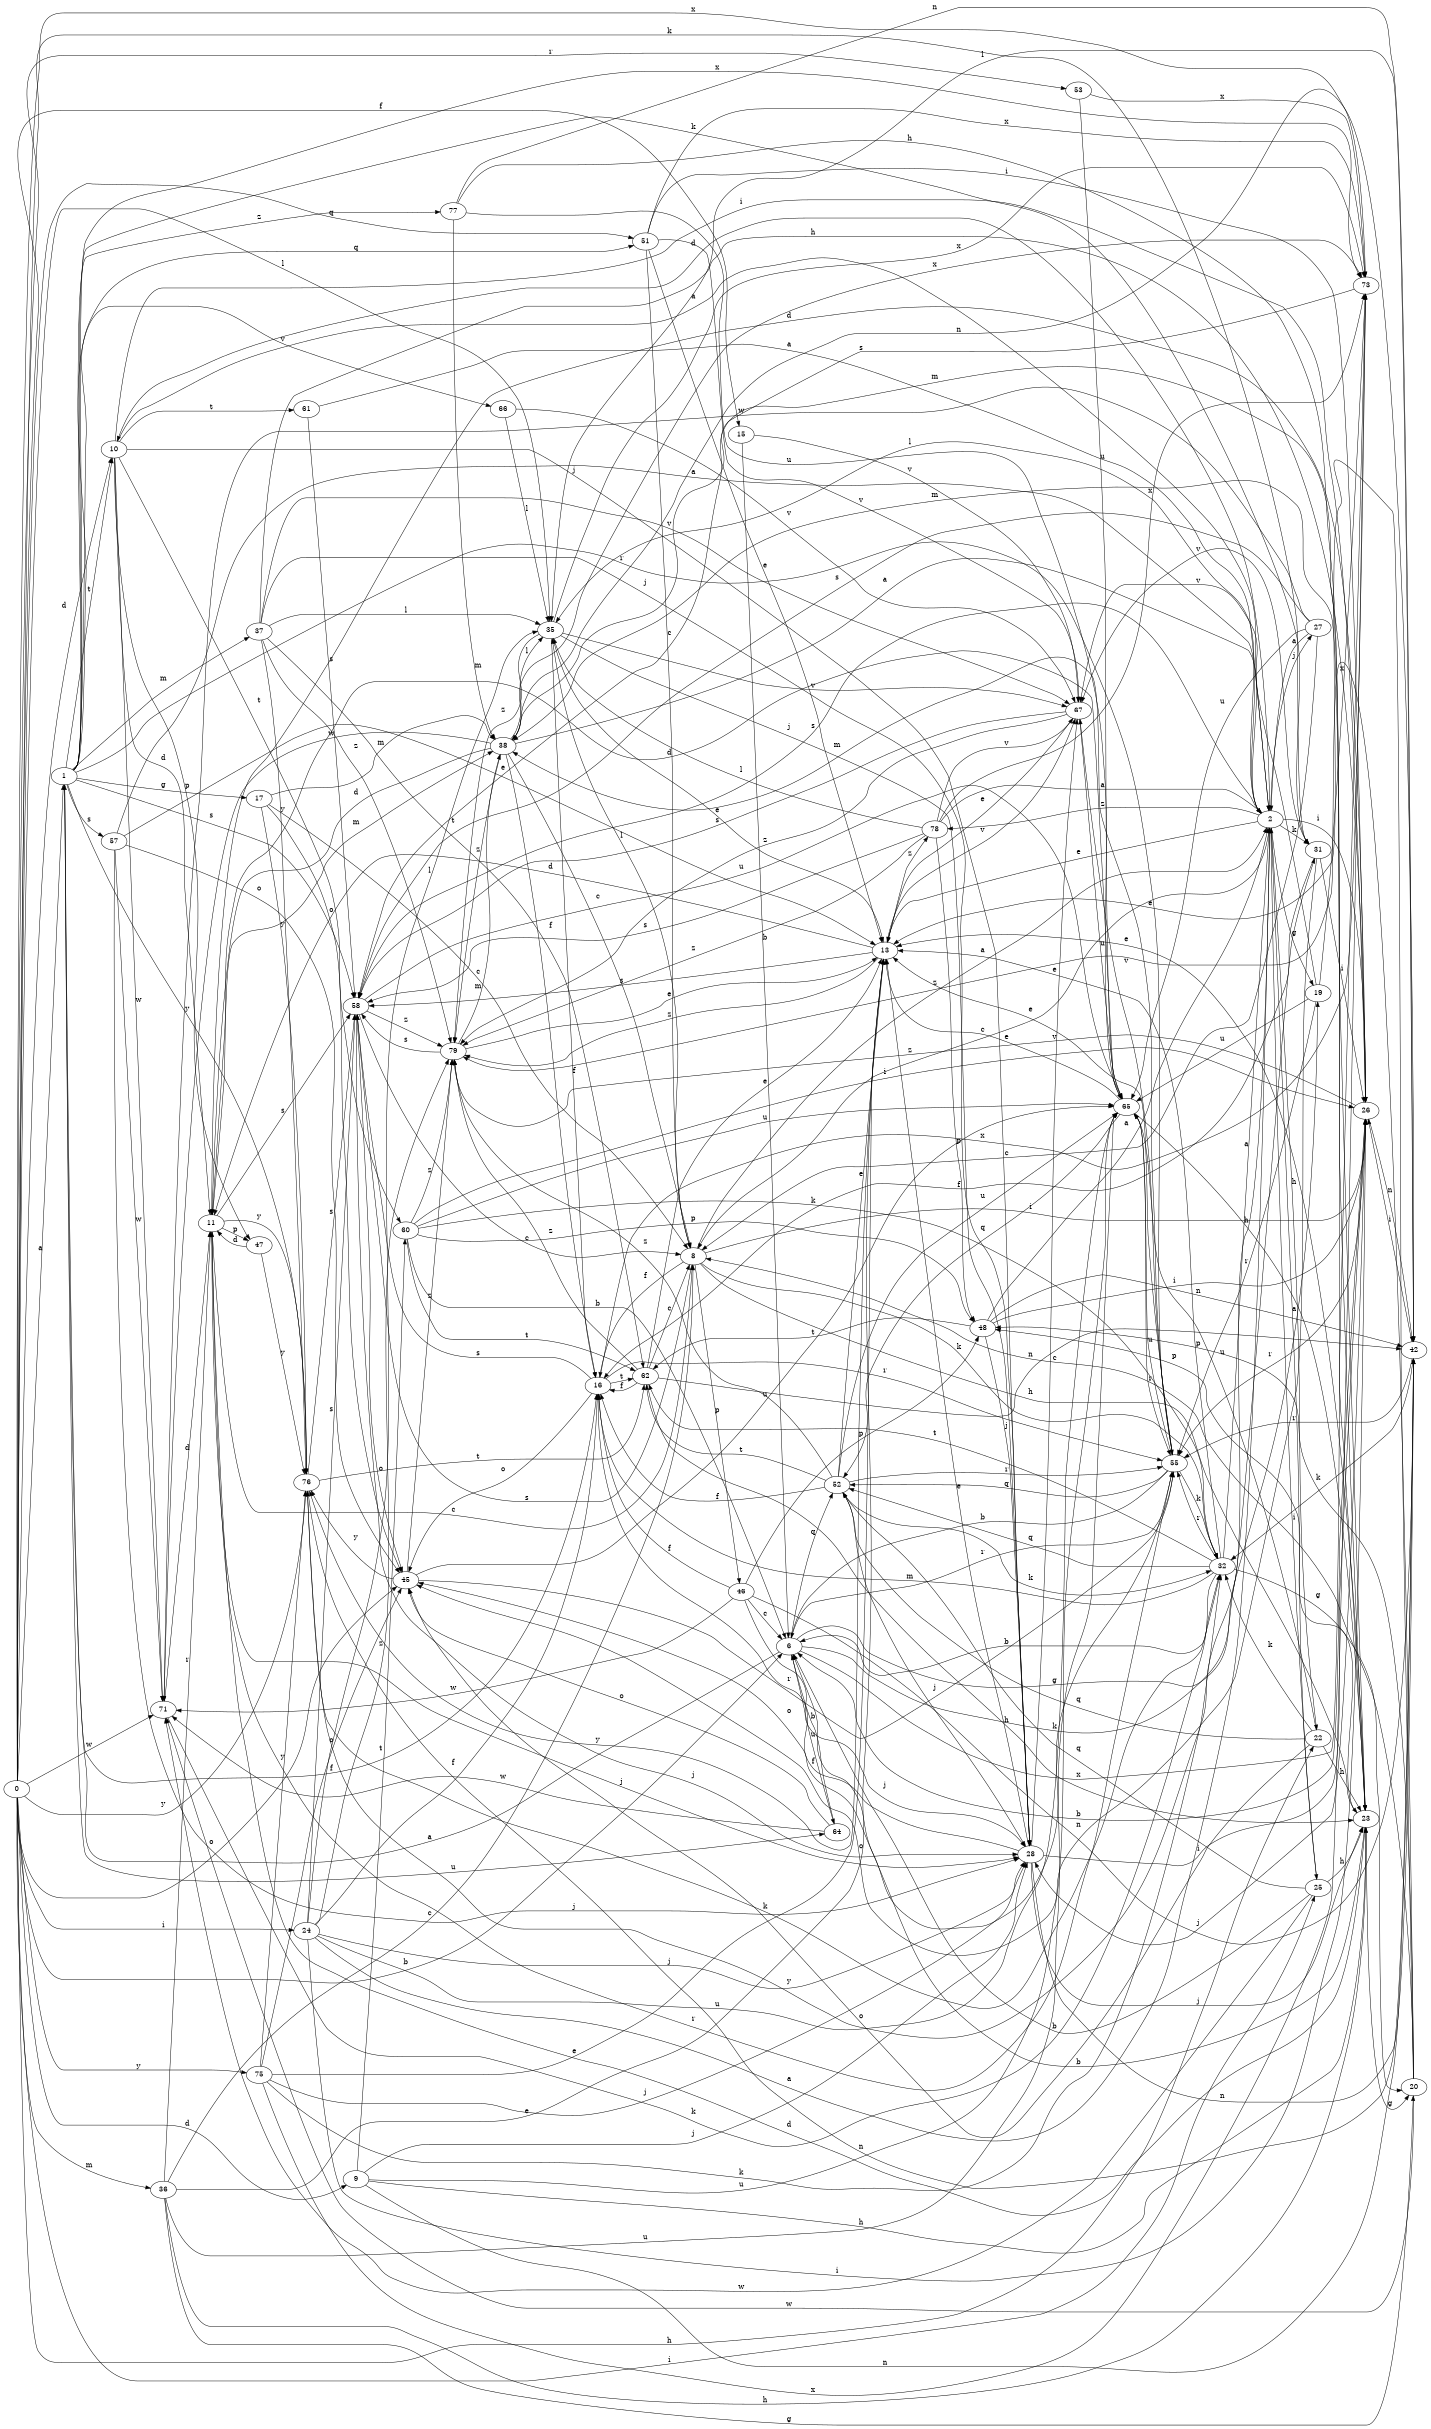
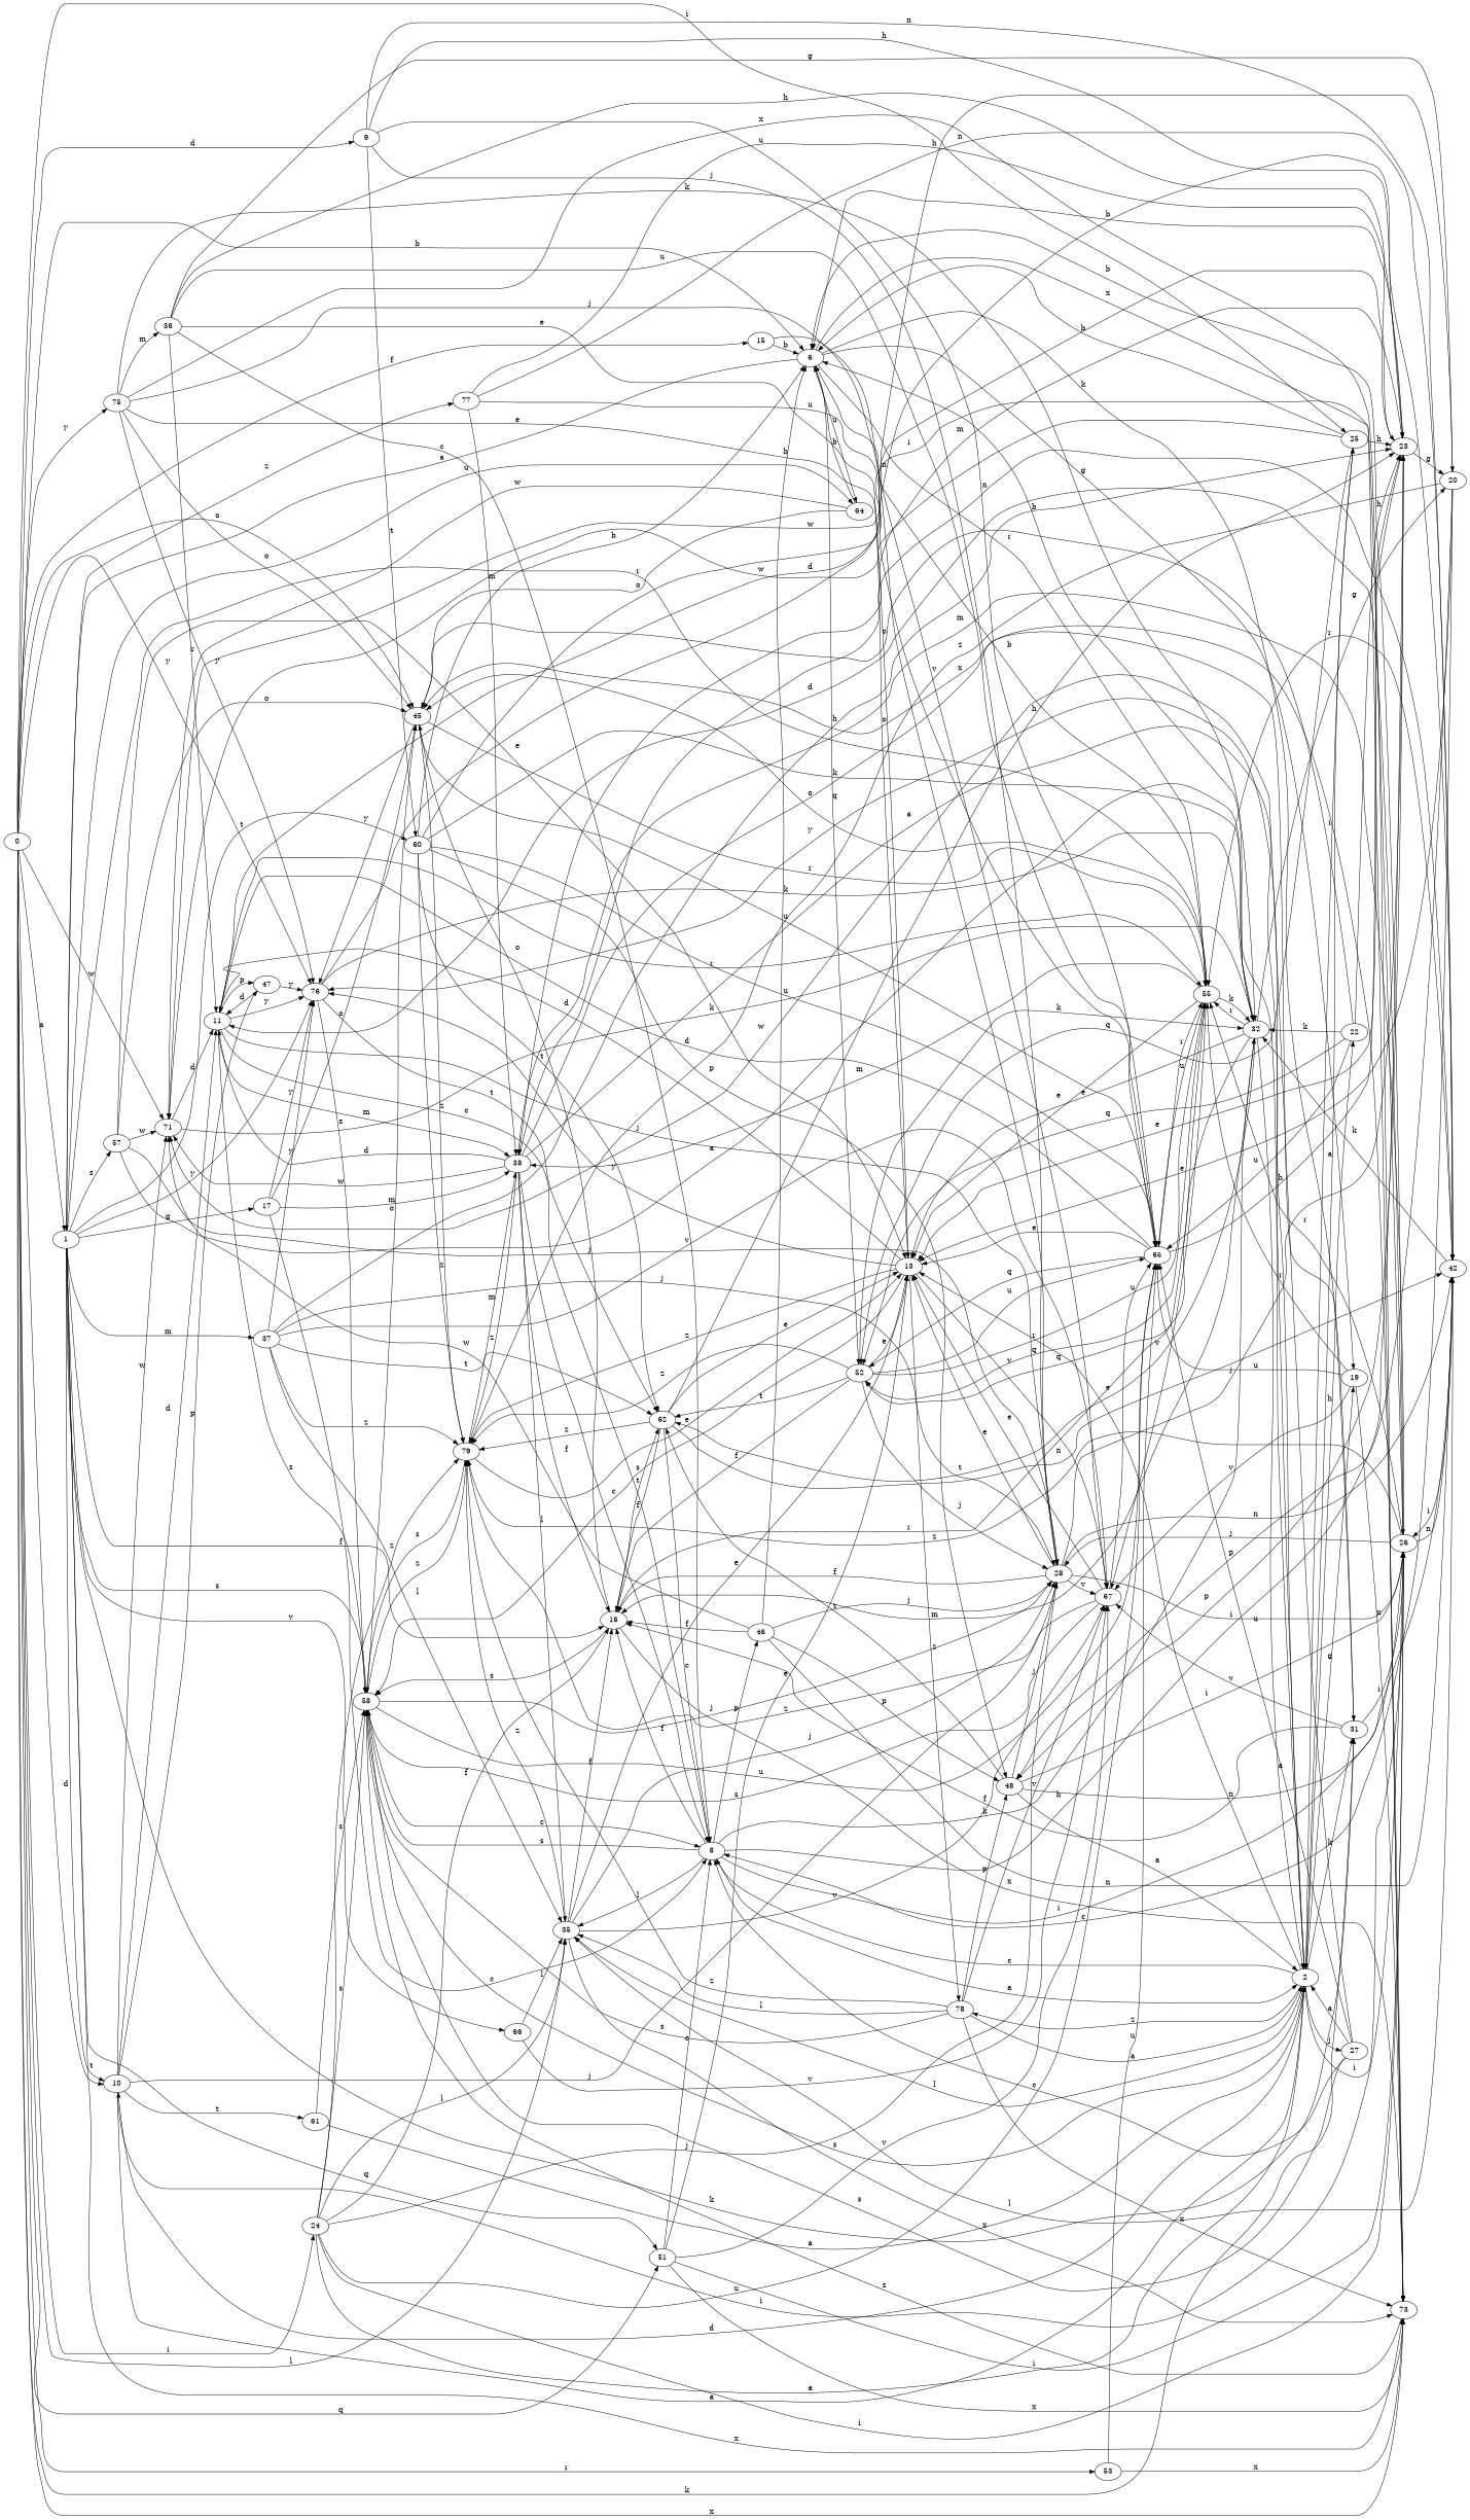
  strict digraph {
    rankdir=LR
    0
    1
    6
    9
    10
    15
    22
    24
    25
    31
    35
    36
    45
    51
    53
    71
    73
    75
    76
    16
    17
    37
    55
    57
    58
    64
    66
    77
    19
    52
    23
    28
    42
    60
    65
    2
    26
    11
    47
    61
    67
    32
    79
    13
    8
    20
    62
    38
    27
    78
    46
    48
    0 -> 1 [label=a]
    0 -> 6 [label=b]
    0 -> 9 [label=d]
    0 -> 10 [label=d]
    0 -> 15 [label=f]
-   0 -> 22 [label=h]
    0 -> 24 [label=i]
    0 -> 25 [label=i]
    0 -> 31 [label=k]
    0 -> 35 [label=l]
-   0 -> 36 [label=m]
+   75 -> 36 [label=m]
    0 -> 45 [label=o]
    0 -> 51 [label=q]
    0 -> 53 [label=r]
    0 -> 71 [label=w]
    0 -> 73 [label=x]
    0 -> 75 [label=y]
    0 -> 76 [label=y]
    1 -> 10 [label=t]
    1 -> 31 [label=k]
    1 -> 51 [label=q]
    1 -> 73 [label=x]
    1 -> 76 [label=y]
    1 -> 16 [label=f]
    1 -> 17 [label=g]
    1 -> 37 [label=m]
    1 -> 55 [label=r]
    1 -> 57 [label=s]
    1 -> 58 [label=s]
    1 -> 64 [label=u]
    1 -> 66 [label=v]
    1 -> 77 [label=z]
    6 -> 1 [label=a]
    6 -> 31 [label=k]
    6 -> 73 [label=x]
    6 -> 55 [label=r]
    6 -> 64 [label=u]
    6 -> 19 [label=g]
    6 -> 52 [label=q]
    9 -> 23 [label=h]
    9 -> 28 [label=j]
    9 -> 42 [label=n]
    9 -> 60 [label=t]
    9 -> 65 [label=u]
    10 -> 71 [label=w]
    10 -> 28 [label=j]
-   10 -> 60 [label=t]
+   1 -> 60 [label=t]
    10 -> 2 [label=a]
    10 -> 26 [label=i]
    10 -> 11 [label=d]
    10 -> 47 [label=p]
    10 -> 61 [label=t]
    15 -> 6 [label=b]
    15 -> 67 [label=v]
    22 -> 45 [label=o]
    22 -> 52 [label=q]
    22 -> 23 [label=h]
    22 -> 65 [label=u]
    22 -> 32 [label=k]
    24 -> 35 [label=l]
    24 -> 16 [label=f]
    24 -> 58 [label=s]
    24 -> 28 [label=j]
    24 -> 65 [label=u]
    24 -> 2 [label=a]
    24 -> 26 [label=i]
    24 -> 79 [label=z]
    25 -> 6 [label=b]
    25 -> 71 [label=w]
    25 -> 52 [label=q]
    25 -> 23 [label=h]
    25 -> 2 [label=a]
    31 -> 45 [label=o]
    31 -> 16 [label=f]
    31 -> 26 [label=i]
    31 -> 67 [label=v]
    35 -> 73 [label=x]
    35 -> 16 [label=f]
    35 -> 28 [label=j]
    35 -> 67 [label=v]
    35 -> 79 [label=z]
    35 -> 13 [label=e]
    36 -> 23 [label=h]
    36 -> 65 [label=u]
    36 -> 11 [label=r]
    36 -> 13 [label=e]
    36 -> 8 [label=c]
    36 -> 20 [label=g]
    45 -> 76 [label=y]
    45 -> 55 [label=r]
    45 -> 65 [label=u]
    45 -> 79 [label=z]
    51 -> 73 [label=x]
    51 -> 26 [label=i]
    51 -> 67 [label=v]
    51 -> 13 [label=e]
    51 -> 8 [label=c]
    53 -> 73 [label=x]
    53 -> 65 [label=u]
    71 -> 11 [label=d]
    71 -> 32 [label=k]
    73 -> 58 [label=s]
    75 -> 45 [label=o]
    75 -> 73 [label=x]
    75 -> 76 [label=y]
    75 -> 28 [label=j]
    75 -> 32 [label=k]
    75 -> 13 [label=e]
    76 -> 58 [label=s]
    76 -> 42 [label=n]
    76 -> 32 [label=k]
    76 -> 62 [label=t]
    16 -> 45 [label=o]
    16 -> 73 [label=x]
    16 -> 55 [label=r]
    16 -> 58 [label=s]
    16 -> 62 [label=t]
    17 -> 45 [label=o]
    17 -> 76 [label=y]
    17 -> 8 [label=c]
    17 -> 38 [label=m]
    37 -> 35 [label=l]
    37 -> 76 [label=y]
    37 -> 23 [label=h]
    37 -> 28 [label=j]
    37 -> 67 [label=v]
    37 -> 79 [label=z]
    37 -> 62 [label=t]
    55 -> 6 [label=b]
    55 -> 45 [label=o]
    55 -> 52 [label=q]
    55 -> 65 [label=u]
    55 -> 67 [label=v]
    55 -> 32 [label=k]
    55 -> 13 [label=e]
    55 -> 38 [label=m]
    57 -> 45 [label=o]
    57 -> 71 [label=w]
    57 -> 28 [label=j]
    57 -> 2 [label=a]
    57 -> 13 [label=e]
    58 -> 45 [label=o]
    58 -> 28 [label=j]
    58 -> 65 [label=u]
    58 -> 79 [label=z]
    58 -> 8 [label=c]
    64 -> 6 [label=b]
    64 -> 45 [label=o]
    64 -> 71 [label=w]
    66 -> 35 [label=l]
    66 -> 67 [label=v]
    77 -> 23 [label=h]
    77 -> 42 [label=n]
    77 -> 65 [label=u]
    77 -> 38 [label=m]
    19 -> 73 [label=x]
    19 -> 55 [label=r]
    19 -> 65 [label=u]
    19 -> 67 [label=v]
    52 -> 16 [label=f]
    52 -> 55 [label=r]
    52 -> 28 [label=j]
    52 -> 65 [label=u]
    52 -> 32 [label=k]
    52 -> 79 [label=z]
    52 -> 13 [label=e]
    52 -> 62 [label=t]
    23 -> 6 [label=b]
    23 -> 11 [label=d]
    23 -> 13 [label=e]
    23 -> 20 [label=g]
    23 -> 38 [label=m]
    23 -> 48 [label=p]
    28 -> 16 [label=f]
    28 -> 23 [label=j]
    28 -> 42 [label=n]
    28 -> 26 [label=i]
    28 -> 67 [label=v]
    28 -> 13 [label=e]
    42 -> 35 [label=l]
    42 -> 55 [label=r]
    42 -> 26 [label=i]
    42 -> 32 [label=k]
    60 -> 6 [label=b]
    60 -> 65 [label=u]
    60 -> 26 [label=i]
    60 -> 32 [label=k]
    60 -> 79 [label=z]
    60 -> 62 [label=t]
    60 -> 48 [label=p]
    65 -> 55 [label=r]
    65 -> 52 [label=q]
    65 -> 23 [label=h]
    65 -> 11 [label=d]
    65 -> 13 [label=e]
    2 -> 10 [label=d]
    2 -> 22 [label=h]
    2 -> 25 [label=i]
    2 -> 31 [label=k]
    2 -> 35 [label=l]
    2 -> 76 [label=y]
    2 -> 58 [label=s]
    2 -> 19 [label=g]
    2 -> 26 [label=i]
    2 -> 13 [label=e]
    2 -> 8 [label=c]
    2 -> 27 [label=j]
    2 -> 78 [label=z]
    26 -> 6 [label=b]
    26 -> 55 [label=r]
    26 -> 28 [label=j]
    26 -> 42 [label=n]
    26 -> 11 [label=d]
    26 -> 79 [label=z]
    26 -> 38 [label=m]
    11 -> 76 [label=y]
    11 -> 55 [label=r]
    11 -> 58 [label=s]
    11 -> 28 [label=j]
    11 -> 47 [label=p]
    11 -> 8 [label=c]
    11 -> 38 [label=m]
    47 -> 76 [label=y]
    47 -> 11 [label=d]
    61 -> 58 [label=s]
    61 -> 2 [label=a]
    67 -> 58 [label=s]
    67 -> 65 [label=u]
    67 -> 79 [label=z]
    67 -> 13 [label=e]
    32 -> 6 [label=b]
    32 -> 16 [label=m]
    32 -> 55 [label=r]
    32 -> 52 [label=q]
    32 -> 2 [label=a]
    32 -> 13 [label=e]
    32 -> 20 [label=g]
    32 -> 62 [label=t]
    79 -> 58 [label=s]
    79 -> 13 [label=e]
    79 -> 38 [label=m]
    13 -> 76 [label=y]
    13 -> 58 [label=s]
    13 -> 11 [label=d]
    13 -> 67 [label=v]
    13 -> 79 [label=z]
    13 -> 78 [label=z]
    8 -> 35 [label=l]
    8 -> 16 [label=f]
    8 -> 58 [label=s]
    8 -> 23 [label=h]
    8 -> 2 [label=a]
    8 -> 26 [label=i]
    8 -> 32 [label=k]
    8 -> 46 [label=p]
    20 -> 71 [label=w]
    20 -> 79 [label=z]
    20 -> 13 [label=e]
    20 -> 8 [label=c]
    20 -> 48 [label=p]
    62 -> 16 [label=f]
    62 -> 23 [label=h]
    62 -> 42 [label=n]
    62 -> 79 [label=z]
    62 -> 13 [label=e]
    62 -> 8 [label=c]
    38 -> 35 [label=l]
    38 -> 71 [label=w]
    38 -> 73 [label=x]
    38 -> 16 [label=f]
    38 -> 42 [label=n]
    38 -> 2 [label=a]
    38 -> 11 [label=d]
    38 -> 79 [label=z]
    38 -> 8 [label=c]
    27 -> 71 [label=w]
    27 -> 58 [label=s]
    27 -> 65 [label=u]
    27 -> 2 [label=a]
    27 -> 8 [label=c]
    78 -> 35 [label=l]
    78 -> 73 [label=x]
    78 -> 58 [label=s]
    78 -> 2 [label=a]
    78 -> 67 [label=v]
    78 -> 79 [label=z]
    78 -> 48 [label=p]
-   46 -> 6 [label=c]
+   46 -> 6 [label=b]
    46 -> 71 [label=w]
    46 -> 16 [label=f]
    46 -> 28 [label=j]
    46 -> 42 [label=n]
    46 -> 48 [label=p]
    48 -> 28 [label=j]
    48 -> 42 [label=n]
    48 -> 2 [label=a]
    48 -> 26 [label=i]
    48 -> 62 [label=t]
  }
